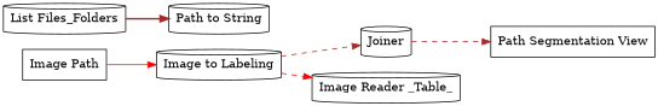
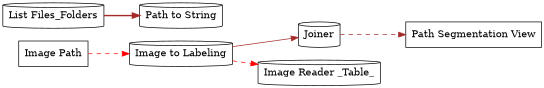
  digraph {
    rankdir=LR
    node [shape=cylinder]
    edge [color=brown style=solid]
    n1 [label="Image to Labeling"]
    n2 [label=Joiner]
    n3 [label="Image Reader _Table_"]
    n4 [label="Path Segmentation View" shape=box]
    n5 [label="Image Path" shape=box]
    n6 [label="List Files_Folders"]
    n7 [label="Path to String"]
-   n1 -> n2 [style=dashed]
+   n1 -> n2
    n1 -> n3 [color=red style=dashed]
    n2 -> n4 [style=dashed]
-   n5 -> n1 [color=red]
+   n5 -> n1 [color=red style=dashed]
    n6 -> n7 [style=bold]
  }
